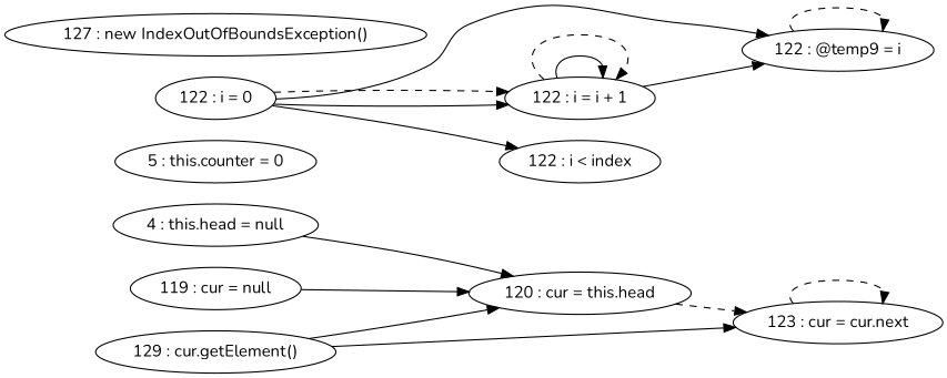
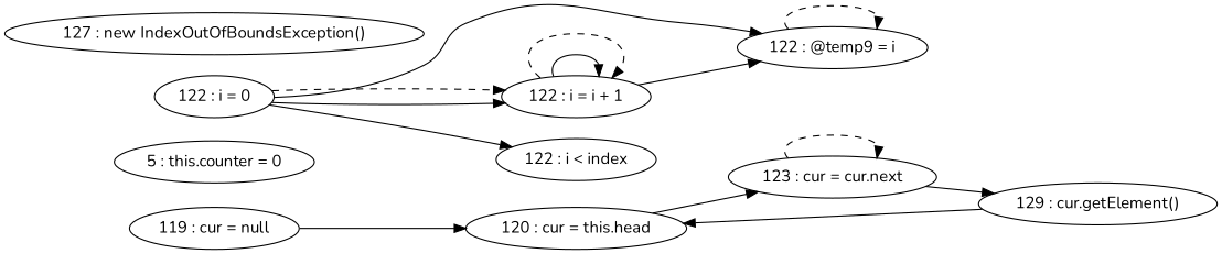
  digraph {
    fontname=Nunito
    rankdir=LR
    node [fontname=Nunito]
    edge [fontname=Nunito]
-   "4 : this.head = null"
    "120 : cur = this.head"
    "123 : cur = cur.next"
    "129 : cur.getElement()"
    "5 : this.counter = 0"
    "119 : cur = null"
    "122 : i = 0"
    "122 : @temp9 = i"
    "122 : i = i + 1"
    "122 : i < index"
    "127 : new IndexOutOfBoundsException()"
-   "4 : this.head = null" -> "120 : cur = this.head"
-   "120 : cur = this.head" -> "123 : cur = cur.next" [style=dashed]
+   "120 : cur = this.head" -> "123 : cur = cur.next" [style=solid]
    "123 : cur = cur.next" -> "123 : cur = cur.next" [style=dashed]
-   "129 : cur.getElement()" -> "123 : cur = cur.next"
+   "123 : cur = cur.next" -> "129 : cur.getElement()"
    "129 : cur.getElement()" -> "120 : cur = this.head"
    "119 : cur = null" -> "120 : cur = this.head" [style=solid]
    "122 : i = 0" -> "122 : @temp9 = i"
    "122 : i = 0" -> "122 : i = i + 1"
    "122 : i = 0" -> "122 : i = i + 1" [style=dashed]
    "122 : i = 0" -> "122 : i < index"
    "122 : @temp9 = i" -> "122 : @temp9 = i" [style=dashed]
    "122 : i = i + 1" -> "122 : @temp9 = i"
    "122 : i = i + 1" -> "122 : i = i + 1"
    "122 : i = i + 1" -> "122 : i = i + 1" [style=dashed]
  }
